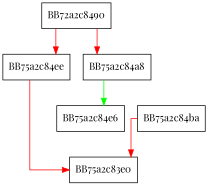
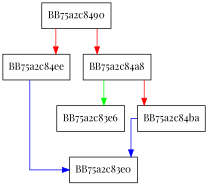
  digraph {
    fontname="Playfair Display"
    splines=ortho
    node [fontname="Playfair Display" shape=box]
    edge [color=red fontname="Playfair Display"]
-   BB75a2c8490 [label=BB72a2c8490]
+   BB75a2c8490
    BB75a2c84ee
    BB75a2c84a8
    n4 [label=BB75a2c83e0]
-   BB75a2c84e6
+   BB75a2c84e6 [label=BB75a2c83e6]
    BB75a2c84ba
    BB75a2c8490 -> BB75a2c84ee
    BB75a2c8490 -> BB75a2c84a8
-   BB75a2c84ee -> n4
+   BB75a2c84ee -> n4 [color=blue]
    BB75a2c84a8 -> BB75a2c84e6 [color=green]
-   BB75a2c84ba -> n4
+   BB75a2c84a8 -> BB75a2c84ba
+   BB75a2c84ba -> n4 [color=blue]
  }
